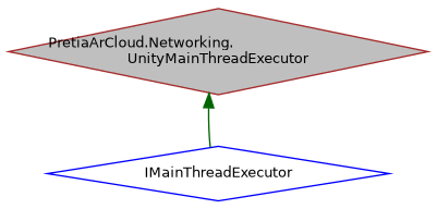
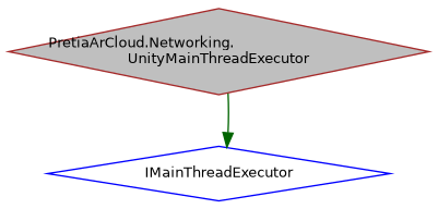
  digraph {
    node [fontname=Helvetica fontsize=10 shape=diamond style=filled]
    n1 [color=brown fillcolor=grey75 fontcolor=black height=0.2 label="PretiaArCloud.Networking.\lUnityMainThreadExecutor" width=0.4]
    n2 [color=blue fillcolor=white height=0.2 label=IMainThreadExecutor width=0.4]
-   n1 -> n2 [color=darkgreen dir=back fontname=Helvetica fontsize=10 labelfontname=Helvetica labelfontsize=10 style=solid]
+   n2 -> n1 [color=darkgreen dir=back fontname=Helvetica fontsize=10 labelfontname=Helvetica labelfontsize=10 style=solid]
  }
